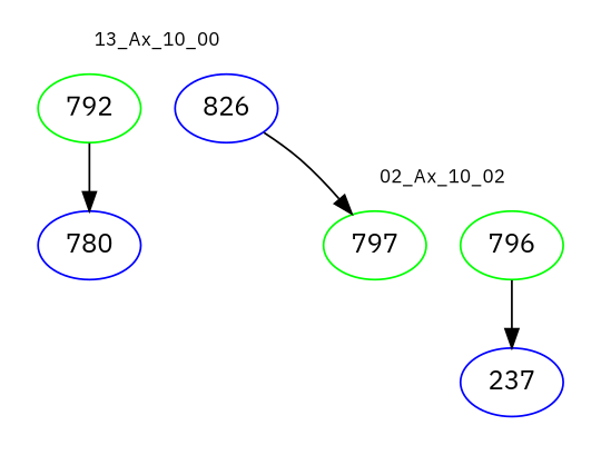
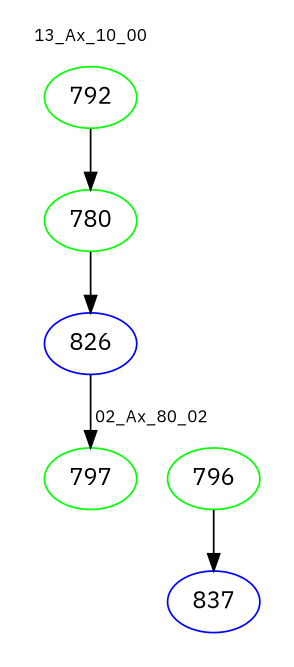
  digraph {
    fontname="IBM Plex Sans"
    node [color=green fontname="IBM Plex Sans"]
    edge [color=black fontname="IBM Plex Sans"]
    n1 [label=796]
-   n2 [color=blue label=237]
+   n2 [color=blue label=837]
    n3 [label=797]
-   n4 [color=blue label=780]
+   n4 [label=780]
    n5 [color=blue label=826]
    n6 [label=792]
    subgraph cluster_1 {
      color=white
      fontsize=10
-     label="02_Ax_10_02"
+     label="02_Ax_80_02"
      n1
      n2
      n3
    }
    subgraph cluster_2 {
      color=white
      fontsize=10
      label="13_Ax_10_00"
      n4
      n5
      n6
    }
    n1 -> n2
+   n4 -> n5
    n5 -> n3
    n6 -> n4
  }
